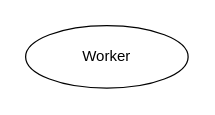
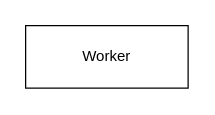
  <mxCell id="0" />
  <mxCell id="1" parent="0" />
- <mxCell id="2" value="Worker" style="ellipse;whiteSpace=wrap;html=1;" vertex="1" parent="1"><mxGeometry x="20" y="20" width="130" height="50" as="geometry" /></mxCell>
+ <mxCell id="2" value="Worker" style="whiteSpace=wrap;html=1;rounded=0;" vertex="1" parent="1"><mxGeometry x="20" y="20" width="130" height="50" as="geometry" /></mxCell>
